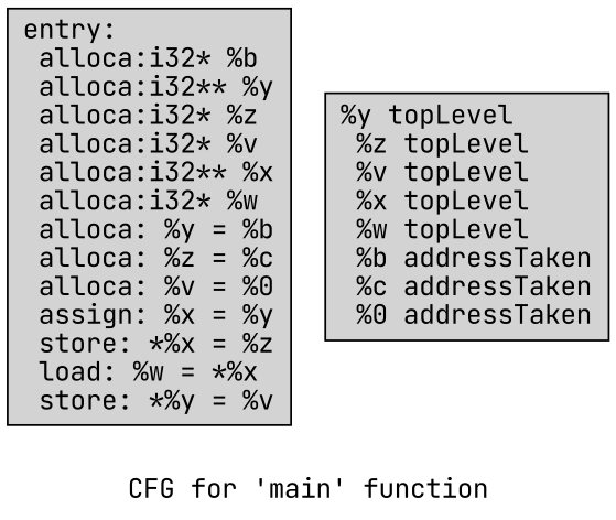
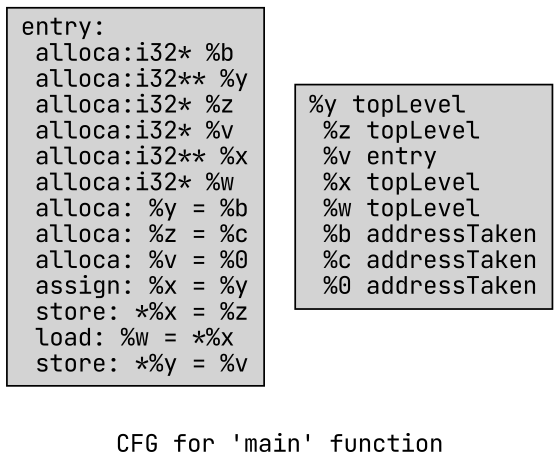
  digraph {
    label="CFG for 'main' function"
    fontname="JetBrains Mono"
    node [shape=record style=filled fillcolor=lightgrey fontname="JetBrains Mono"]
    n1 [label="{entry:\l alloca:i32* %b\l alloca:i32** %y\l alloca:i32* %z\l alloca:i32* %v\l alloca:i32** %x\l alloca:i32* %w\l alloca: %y = %b\l alloca: %z = %c\l alloca: %v = %0\l assign: %x = %y\l store: *%x = %z\l load: %w = *%x\l store: *%y = %v\l }"]
-   n2 [label="{%y topLevel\l %z topLevel\l %v topLevel\l %x topLevel\l %w topLevel\l %b addressTaken\l %c addressTaken\l %0 addressTaken\l }"]
+   n2 [label="{%y topLevel\l %z topLevel\l %v entry\l %x topLevel\l %w topLevel\l %b addressTaken\l %c addressTaken\l %0 addressTaken\l }"]
  }
